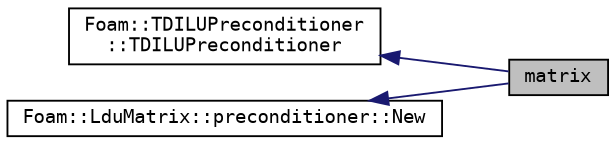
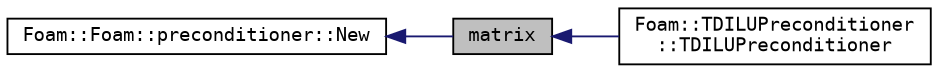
  digraph {
    fontname="DejaVu Sans Mono"
    rankdir=LR
    node [color=black fontname="DejaVu Sans Mono" fontsize=10 shape=record]
    edge [color=midnightblue dir=back fontname="DejaVu Sans Mono" fontsize=10 labelfontname=FreeSans labelfontsize=10 style=solid]
    n1 [fillcolor=grey75 fontcolor=black height=0.2 label=matrix style=filled width=0.4]
    n2 [height=0.2 label="Foam::TDILUPreconditioner\l::TDILUPreconditioner" width=0.4]
-   n3 [height=0.2 label="Foam::LduMatrix::preconditioner::New" width=0.4]
-   n2 -> n1
+   n3 [height=0.2 label="Foam::Foam::preconditioner::New" width=0.4]
+   n1 -> n2
    n3 -> n1
  }
